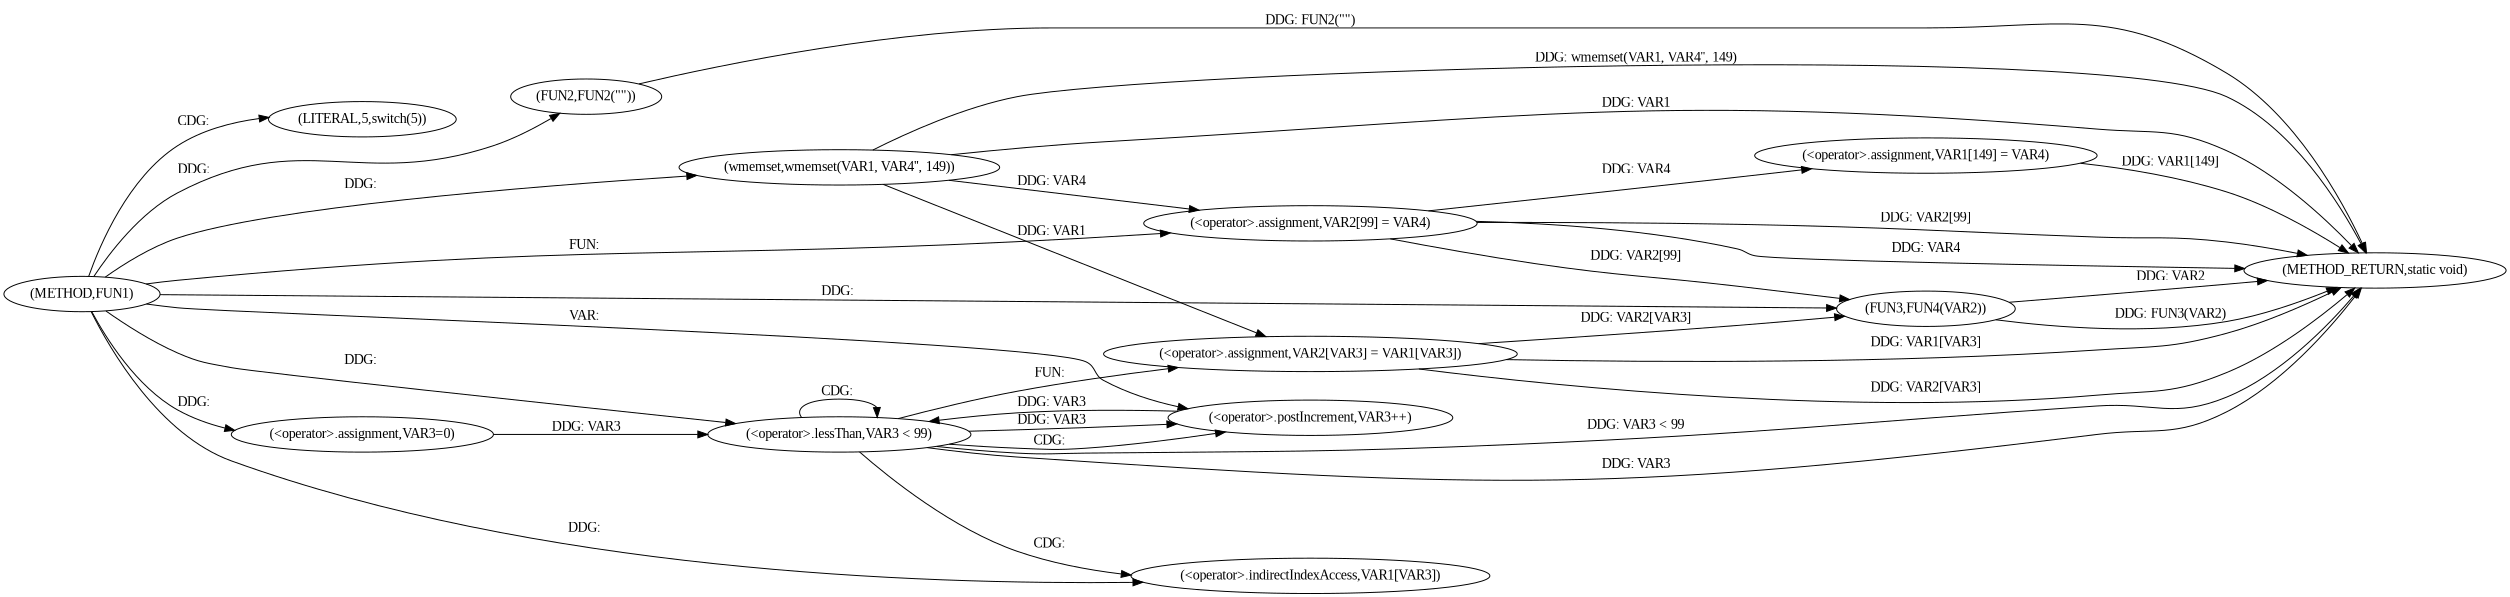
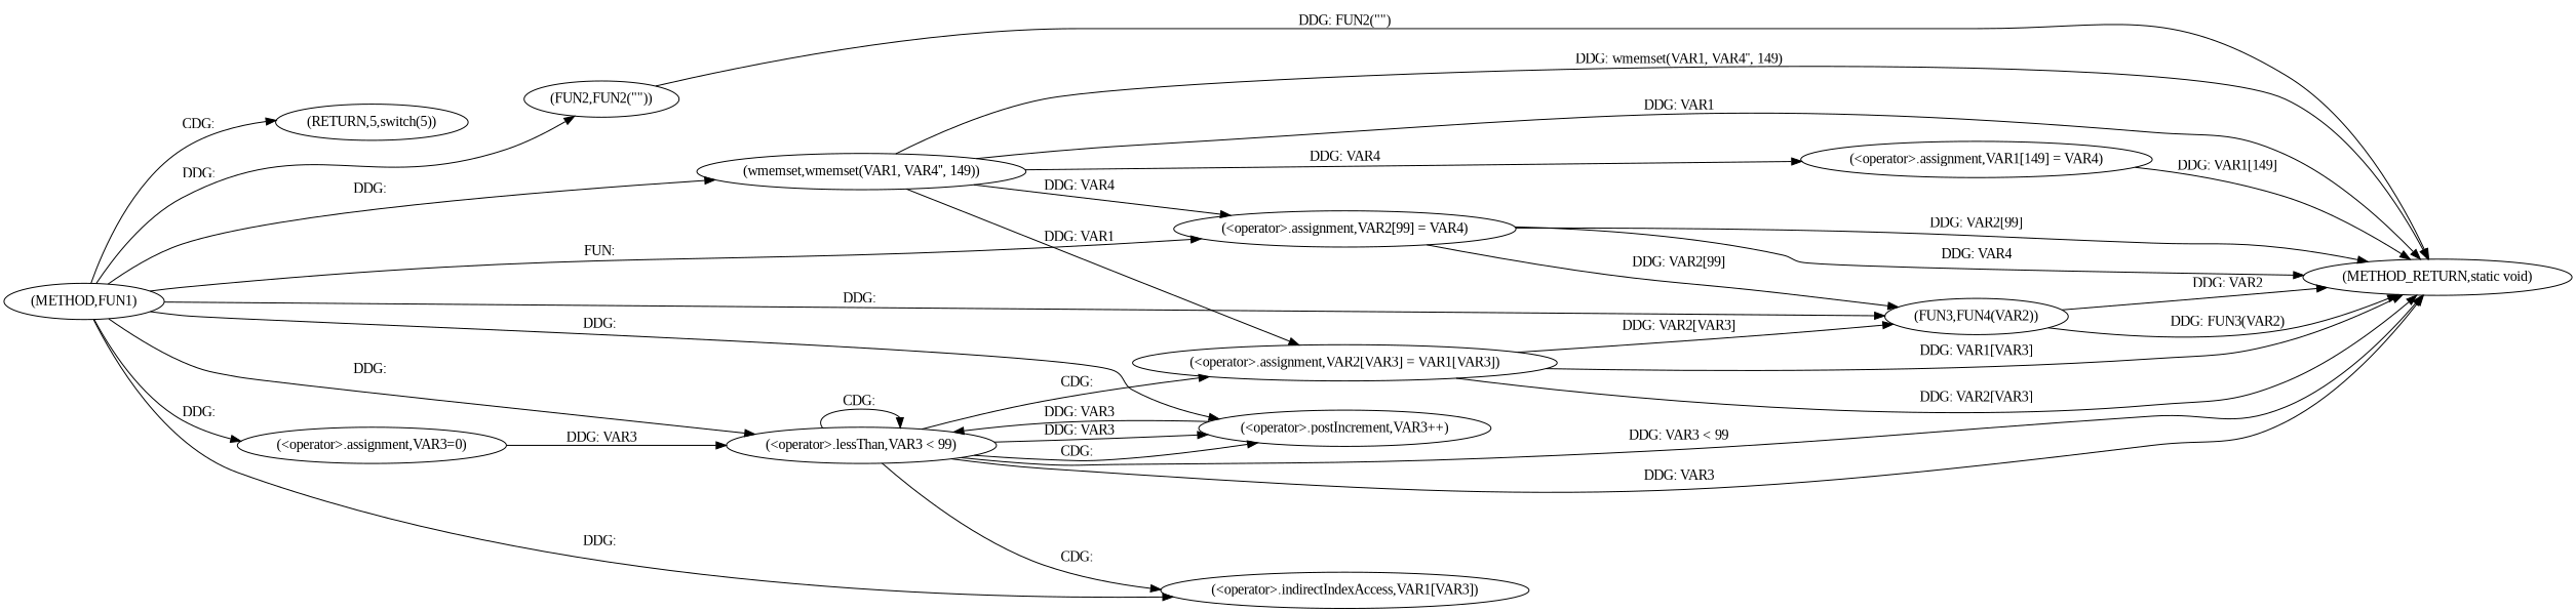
  digraph {
    fontname="Liberation Serif"
    rankdir=LR
    node [fontname="Liberation Serif"]
    edge [fontname="Liberation Serif"]
    n1 [label="(METHOD,FUN1)"]
-   n2 [label="(LITERAL,5,switch(5))"]
+   n2 [label="(RETURN,5,switch(5))"]
    n3 [label="(FUN2,FUN2(\"\"))"]
    n4 [label="(wmemset,wmemset(VAR1, VAR4'', 149))"]
    n5 [label="(<operator>.assignment,VAR3=0)"]
    n6 [label="(<operator>.lessThan,VAR3 < 99)"]
    n7 [label="(<operator>.postIncrement,VAR3++)"]
    n8 [label="(<operator>.assignment,VAR2[99] = VAR4)"]
    n9 [label="(FUN3,FUN4(VAR2))"]
    n10 [label="(<operator>.indirectIndexAccess,VAR1[VAR3])"]
    n11 [label="(METHOD_RETURN,static void)"]
    n12 [label="(<operator>.assignment,VAR1[149] = VAR4)"]
    n13 [label="(<operator>.assignment,VAR2[VAR3] = VAR1[VAR3])"]
    n1 -> n2 [label="CDG: "]
    n1 -> n3 [label="DDG: "]
    n1 -> n4 [label="DDG: "]
    n1 -> n5 [label="DDG: "]
    n1 -> n6 [label="DDG: "]
-   n1 -> n7 [label="VAR: "]
+   n1 -> n7 [label="DDG: "]
    n1 -> n8 [label="FUN: "]
    n1 -> n9 [label="DDG: "]
    n1 -> n10 [label="DDG: "]
    n3 -> n11 [label="DDG: FUN2(\"\")"]
    n4 -> n8 [label="DDG: VAR4"]
    n4 -> n11 [label="DDG: wmemset(VAR1, VAR4'', 149)"]
    n4 -> n11 [label="DDG: VAR1"]
-   n8 -> n12 [label="DDG: VAR4"]
+   n4 -> n12 [label="DDG: VAR4"]
    n4 -> n13 [label="DDG: VAR1"]
    n5 -> n6 [label="DDG: VAR3"]
    n6 -> n6 [label="CDG: "]
    n6 -> n7 [label="DDG: VAR3"]
    n6 -> n7 [label="CDG: "]
    n6 -> n10 [label="CDG: "]
    n6 -> n11 [label="DDG: VAR3 < 99"]
    n6 -> n11 [label="DDG: VAR3"]
-   n6 -> n13 [label="FUN: "]
+   n6 -> n13 [label="CDG: "]
    n7 -> n6 [label="DDG: VAR3"]
    n8 -> n9 [label="DDG: VAR2[99]"]
    n8 -> n11 [label="DDG: VAR2[99]"]
    n8 -> n11 [label="DDG: VAR4"]
    n9 -> n11 [label="DDG: FUN3(VAR2)"]
    n9 -> n11 [label="DDG: VAR2"]
    n12 -> n11 [label="DDG: VAR1[149]"]
    n13 -> n9 [label="DDG: VAR2[VAR3]"]
    n13 -> n11 [label="DDG: VAR2[VAR3]"]
    n13 -> n11 [label="DDG: VAR1[VAR3]"]
  }
